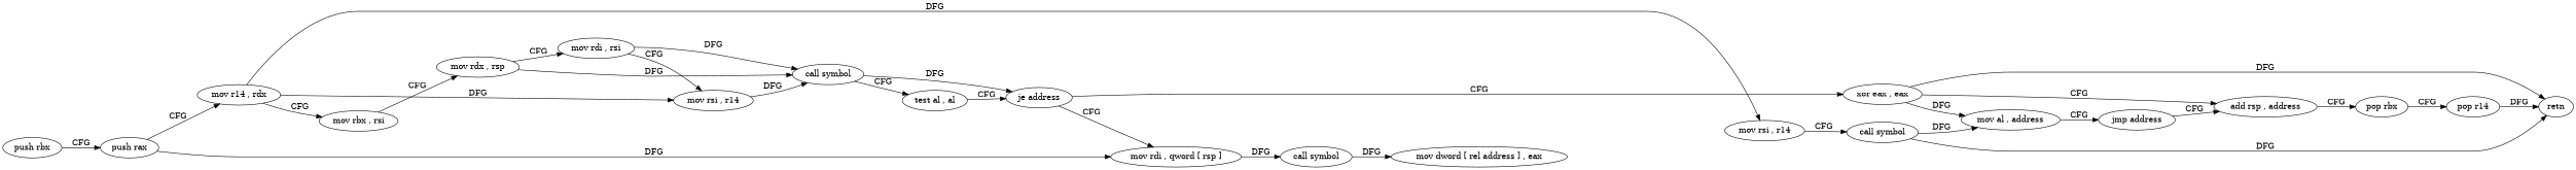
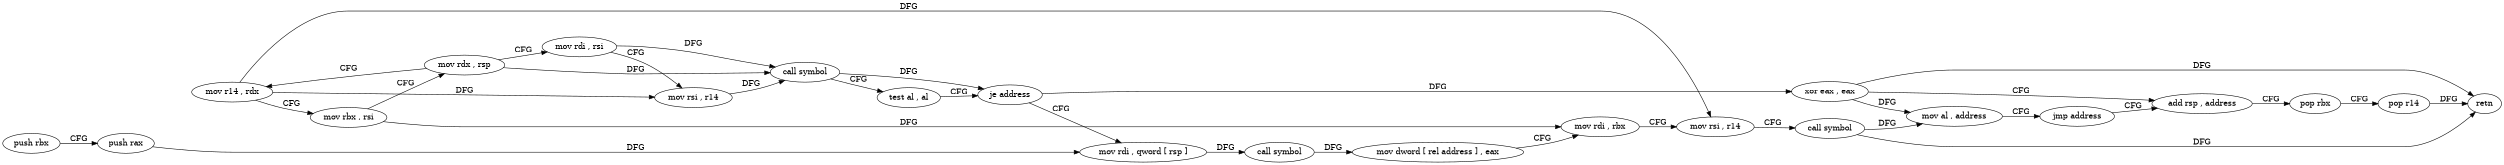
  digraph {
    rankdir=LR
    n1 [label="push rbx"]
    n2 [label="push rax"]
    n3 [label="mov r14 , rdx"]
    n4 [label="mov rdi , qword [ rsp ]"]
    n5 [label="mov rbx , rsi"]
    n6 [label="mov rsi , r14"]
    n7 [label="mov rsi , r14"]
    n8 [label="mov rdx , rsp"]
    n9 [label="mov rdi , rsi"]
    n10 [label="call symbol"]
    n11 [label="call symbol"]
+   n12 [label="mov rdi , rbx"]
    n13 [label="call symbol"]
    n14 [label="test al , al"]
    n15 [label="je address"]
    n16 [label="xor eax , eax"]
    n17 [label="add rsp , address"]
    n18 [label="mov al , address"]
    n19 [label=retn]
    n20 [label="pop rbx"]
    n21 [label="jmp address"]
    n22 [label="mov dword [ rel address ] , eax"]
    n23 [label="pop r14"]
    n1 -> n2 [label=CFG]
-   n2 -> n3 [label=CFG]
+   n8 -> n3 [label=CFG]
    n2 -> n4 [label=DFG]
    n3 -> n5 [label=CFG]
    n3 -> n6 [label=DFG]
    n3 -> n7 [label=DFG]
    n4 -> n11 [label=DFG]
    n5 -> n8 [label=CFG]
+   n5 -> n12 [label=DFG]
    n6 -> n10 [label=DFG]
    n7 -> n13 [label=CFG]
    n8 -> n9 [label=CFG]
    n8 -> n10 [label=DFG]
    n9 -> n6 [label=CFG]
    n9 -> n10 [label=DFG]
    n10 -> n14 [label=CFG]
    n10 -> n15 [label=DFG]
    n11 -> n22 [label=DFG]
+   n12 -> n7 [label=CFG]
    n13 -> n18 [label=DFG]
    n13 -> n19 [label=DFG]
    n14 -> n15 [label=CFG]
    n15 -> n4 [label=CFG]
-   n15 -> n16 [label=CFG]
+   n15 -> n16 [label=DFG]
    n16 -> n17 [label=CFG]
    n16 -> n18 [label=DFG]
    n16 -> n19 [label=DFG]
    n17 -> n20 [label=CFG]
    n18 -> n21 [label=CFG]
    n20 -> n23 [label=CFG]
    n21 -> n17 [label=CFG]
+   n22 -> n12 [label=CFG]
    n23 -> n19 [label=DFG]
  }
